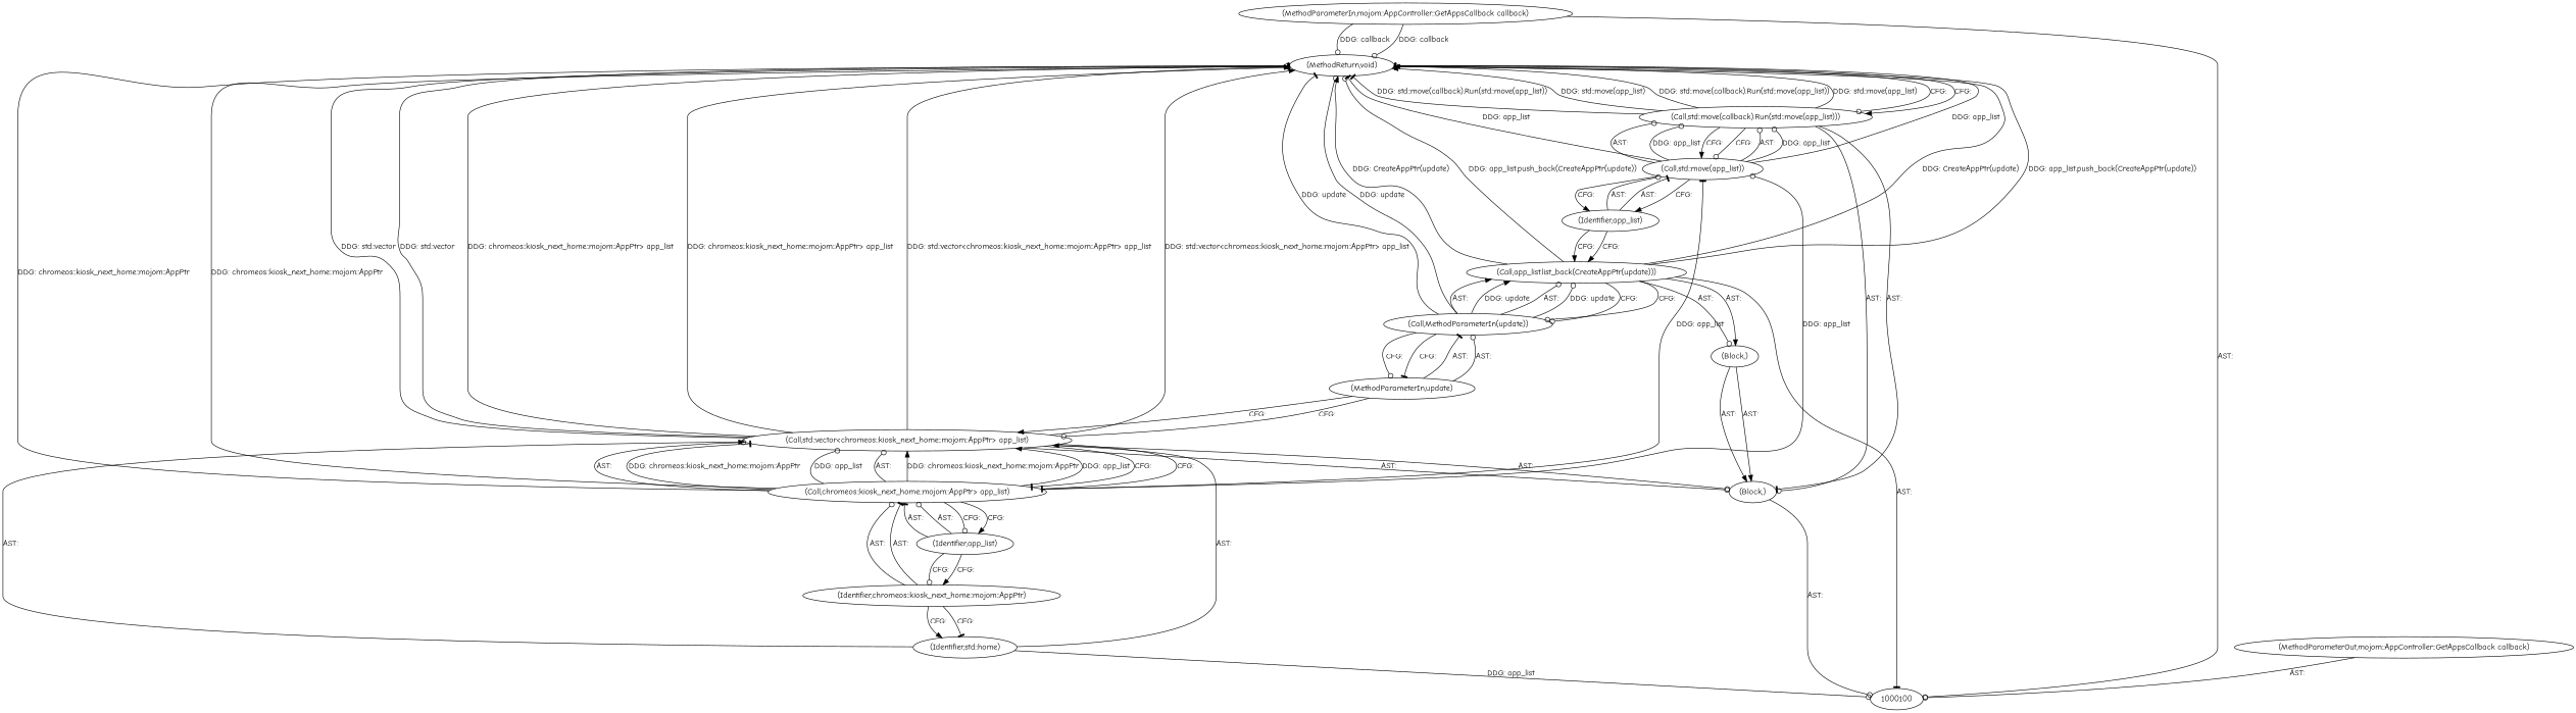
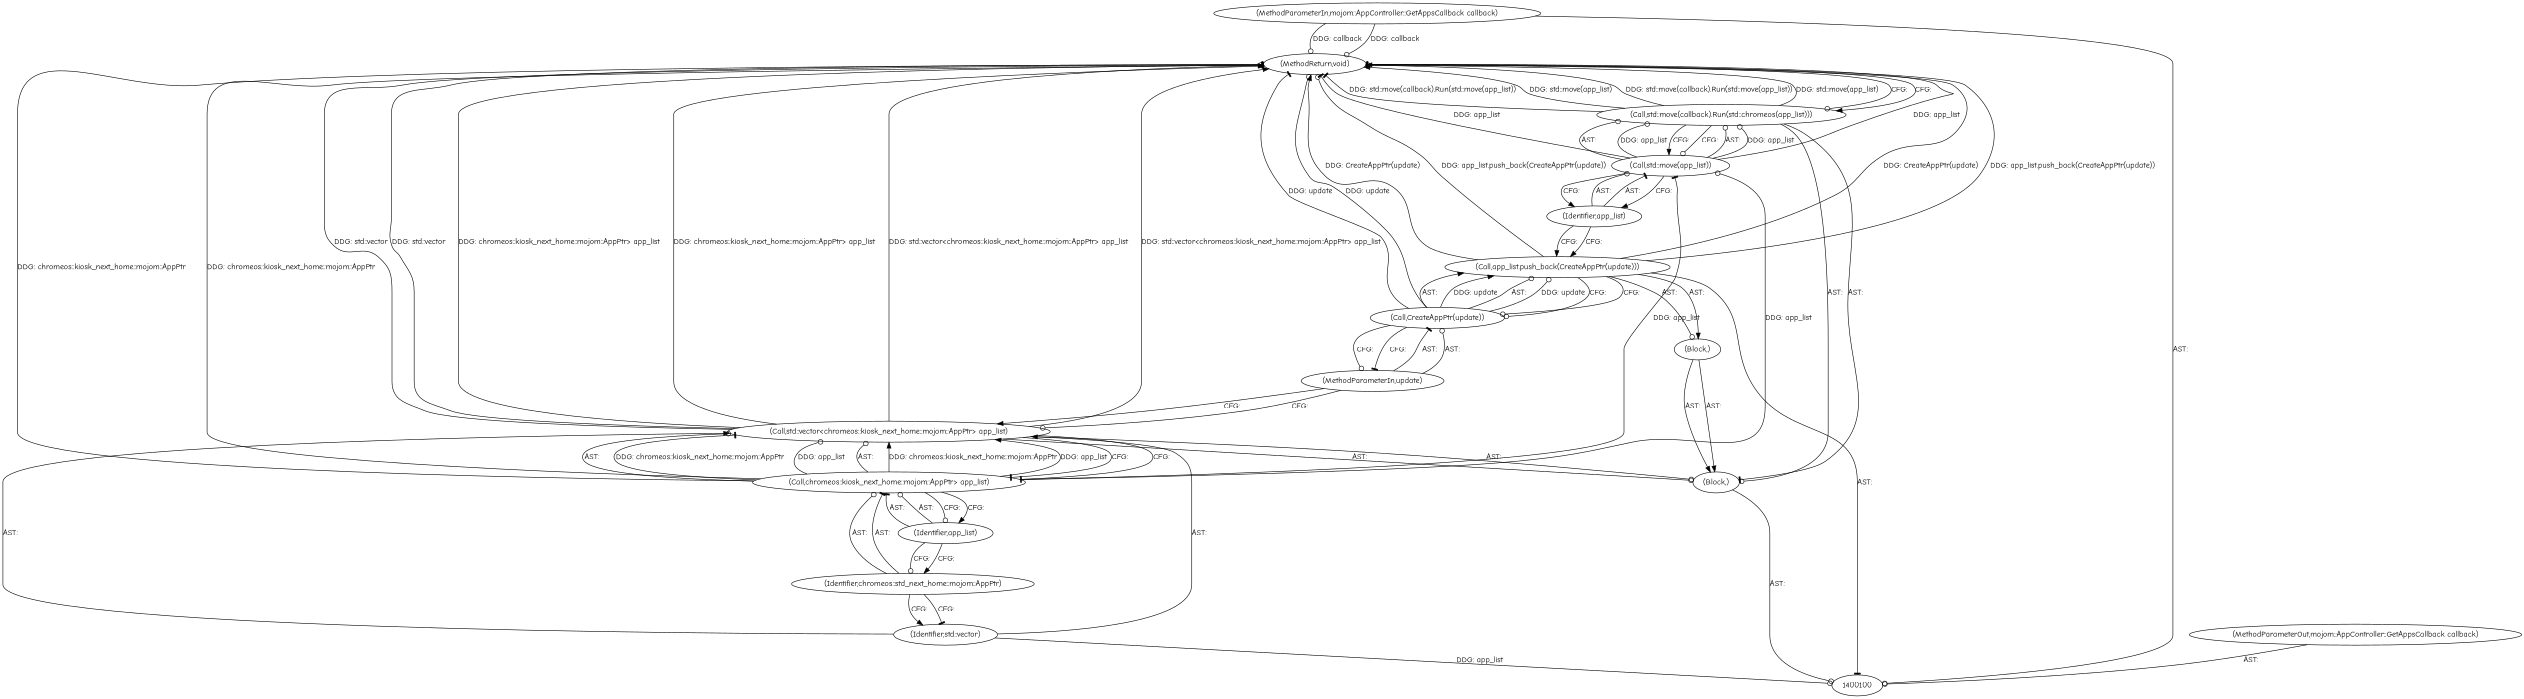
  digraph {
    fontname="Comic Neue"
    node [fontname="Comic Neue"]
    edge [arrowhead=odot fontname="Comic Neue"]
    n1 [label="(MethodReturn,void)"]
-   n2 [label="(Call,std::move(callback).Run(std::move(app_list)))"]
+   n2 [label="(Call,std::move(callback).Run(std::chromeos(app_list)))"]
    n3 [label="(Block,)"]
    n4 [label="(Call,std::move(app_list))"]
    n5 [label="(MethodParameterIn,mojom::AppController::GetAppsCallback callback)"]
-   1000100
+   1000100 [label=1400100]
    n7 [label="(MethodParameterOut,mojom::AppController::GetAppsCallback callback)"]
    n8 [label="(Call,chromeos::kiosk_next_home::mojom::AppPtr> app_list)"]
    n9 [label="(Call,std::vector<chromeos::kiosk_next_home::mojom::AppPtr> app_list)"]
    n10 [label="(Identifier,app_list)"]
-   n11 [label="(Identifier,chromeos::kiosk_next_home::mojom::AppPtr)"]
+   n11 [label="(Identifier,chromeos::std_next_home::mojom::AppPtr)"]
    n12 [label="(Identifier,app_list)"]
-   n13 [label="(Identifier,std::home)"]
+   n13 [label="(Identifier,std::vector)"]
    n14 [label="(Block,)"]
-   n15 [label="(Call,MethodParameterIn(update))"]
+   n15 [label="(Call,CreateAppPtr(update))"]
    n16 [label="(MethodParameterIn,update)"]
-   n17 [label="(Call,app_list.list_back(CreateAppPtr(update)))"]
+   n17 [label="(Call,app_list.push_back(CreateAppPtr(update)))"]
    n1 -> n2 [label="CFG: "]
    n1 -> n2 [arrowhead=normal label="CFG: "]
    n2 -> n1 [arrowhead=tee label="DDG: std::move(callback).Run(std::move(app_list))"]
    n2 -> n1 [arrowhead=normal label="DDG: std::move(app_list)"]
    n2 -> n1 [label="DDG: std::move(callback).Run(std::move(app_list))"]
    n2 -> n1 [arrowhead=tee label="DDG: std::move(app_list)"]
    n2 -> n3 [label="AST: "]
    n2 -> n3 [arrowhead=tee label="AST: "]
    n2 -> n4 [arrowhead=normal label="CFG: "]
    n2 -> n4 [label="CFG: "]
    n3 -> 1000100 [label="AST: "]
    n4 -> n1 [arrowhead=tee label="DDG: app_list"]
    n4 -> n1 [arrowhead=tee label="DDG: app_list"]
    n4 -> n2 [label="AST: "]
    n4 -> n2 [label="DDG: app_list"]
    n4 -> n2 [label="AST: "]
    n4 -> n2 [label="DDG: app_list"]
    n4 -> n12 [arrowhead=normal label="CFG: "]
    n4 -> n12 [arrowhead=normal label="CFG: "]
    n5 -> n1 [label="DDG: callback"]
    n5 -> n1 [label="DDG: callback"]
    n5 -> 1000100 [label="AST: "]
    n7 -> 1000100 [label="AST: "]
    n8 -> n1 [label="DDG: chromeos::kiosk_next_home::mojom::AppPtr"]
    n8 -> n1 [arrowhead=tee label="DDG: chromeos::kiosk_next_home::mojom::AppPtr"]
    n8 -> n4 [arrowhead=tee label="DDG: app_list"]
    n8 -> n4 [label="DDG: app_list"]
    n8 -> n9 [label="AST: "]
    n8 -> n9 [arrowhead=tee label="DDG: chromeos::kiosk_next_home::mojom::AppPtr"]
    n8 -> n9 [label="DDG: app_list"]
    n8 -> n9 [label="AST: "]
    n8 -> n9 [arrowhead=normal label="DDG: chromeos::kiosk_next_home::mojom::AppPtr"]
    n8 -> n9 [arrowhead=normal label="DDG: app_list"]
    n8 -> n10 [label="CFG: "]
    n8 -> n10 [arrowhead=normal label="CFG: "]
    n9 -> n1 [arrowhead=tee label="DDG: std::vector"]
    n9 -> n1 [arrowhead=tee label="DDG: chromeos::kiosk_next_home::mojom::AppPtr> app_list"]
    n9 -> n1 [arrowhead=normal label="DDG: std::vector<chromeos::kiosk_next_home::mojom::AppPtr> app_list"]
    n9 -> n1 [arrowhead=tee label="DDG: std::vector"]
    n9 -> n1 [arrowhead=normal label="DDG: chromeos::kiosk_next_home::mojom::AppPtr> app_list"]
    n9 -> n1 [arrowhead=normal label="DDG: std::vector<chromeos::kiosk_next_home::mojom::AppPtr> app_list"]
    n9 -> n3 [label="AST: "]
    n9 -> n3 [label="AST: "]
    n9 -> n8 [arrowhead=tee label="CFG: "]
    n9 -> n8 [arrowhead=tee label="CFG: "]
    n10 -> n8 [arrowhead=tee label="AST: "]
    n10 -> n8 [label="AST: "]
    n10 -> n11 [label="CFG: "]
    n10 -> n11 [arrowhead=normal label="CFG: "]
    n11 -> n8 [arrowhead=tee label="AST: "]
    n11 -> n8 [label="AST: "]
    n11 -> n13 [arrowhead=tee label="CFG: "]
    n11 -> n13 [arrowhead=normal label="CFG: "]
    n12 -> n4 [label="AST: "]
    n12 -> n4 [arrowhead=tee label="AST: "]
    n12 -> n17 [arrowhead=normal label="CFG: "]
    n12 -> n17 [arrowhead=normal label="CFG: "]
    n13 -> 1000100 [label="DDG: app_list"]
    n13 -> n9 [arrowhead=normal label="AST: "]
    n13 -> n9 [arrowhead=normal label="AST: "]
    n14 -> n3 [arrowhead=normal label="AST: "]
    n14 -> n3 [arrowhead=normal label="AST: "]
    n15 -> n1 [arrowhead=tee label="DDG: update"]
    n15 -> n1 [label="DDG: update"]
    n15 -> n16 [label="CFG: "]
    n15 -> n16 [arrowhead=tee label="CFG: "]
    n15 -> n17 [arrowhead=normal label="AST: "]
    n15 -> n17 [arrowhead=normal label="DDG: update"]
    n15 -> n17 [label="AST: "]
    n15 -> n17 [label="DDG: update"]
    n16 -> n9 [arrowhead=normal label="CFG: "]
    n16 -> n9 [label="CFG: "]
    n16 -> n15 [arrowhead=tee label="AST: "]
    n16 -> n15 [label="AST: "]
    n17 -> n1 [arrowhead=normal label="DDG: CreateAppPtr(update)"]
    n17 -> n1 [label="DDG: app_list.push_back(CreateAppPtr(update))"]
    n17 -> n1 [arrowhead=tee label="DDG: CreateAppPtr(update)"]
    n17 -> n1 [arrowhead=normal label="DDG: app_list.push_back(CreateAppPtr(update))"]
    n17 -> 1000100 [arrowhead=tee label="AST: "]
    n17 -> n14 [label="AST: "]
    n17 -> n14 [arrowhead=normal label="AST: "]
    n17 -> n15 [label="CFG: "]
    n17 -> n15 [label="CFG: "]
  }
